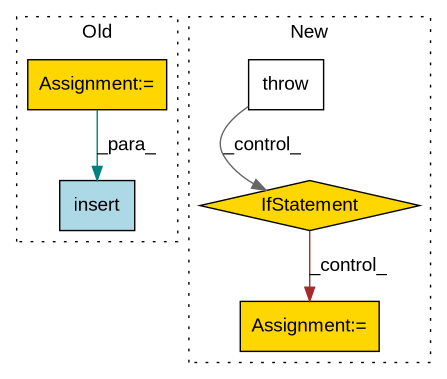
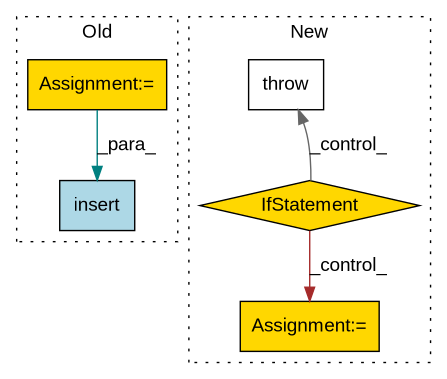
  digraph {
    fontname="Liberation Sans"
    node [a=7 fillcolor=gold fontname="Liberation Sans" shape=box style=filled]
    edge [fontname="Liberation Sans"]
    n1 [a=32 fillcolor=lightblue l="7,1" label=insert s="20054,20103"]
    n2 [l=14 label="Assignment:=" s=20023]
    n3 [a=53 fillcolor=white l=6 label=throw s=19287]
    n4 [l=1 label="Assignment:=" s=19399]
    n5 [a=25 l="4,2" label=IfStatement s="19207,19273" shape=diamond]
    subgraph cluster_1 {
      label=Old
      style=dotted
      n1
      n2
    }
    subgraph cluster_2 {
      label=New
      style=dotted
      n3
      n4
      n5
    }
    n2 -> n1 [color=teal label=_para_]
-   n3 -> n5 [color=gray40 label=_control_]
+   n5 -> n3 [color=gray40 label=_control_]
    n5 -> n4 [color=brown label=_control_]
  }
